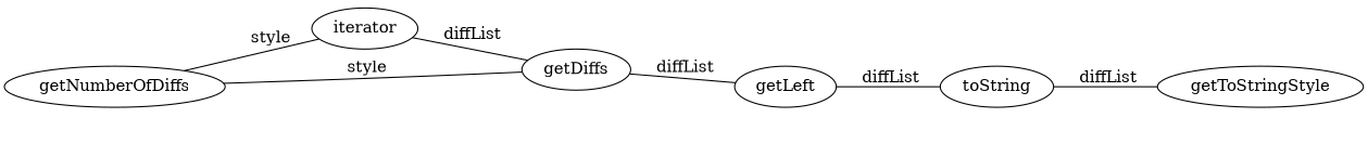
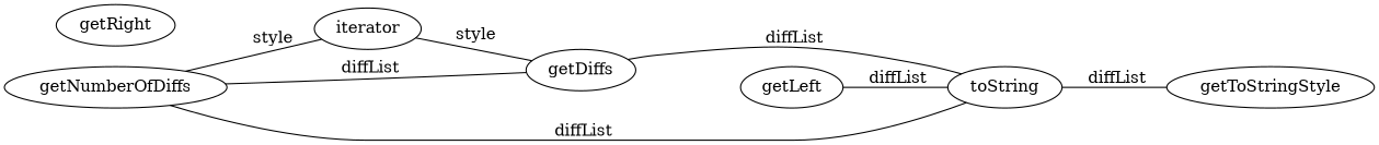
  digraph {
    rankdir=LR
    edge [dir=none]
    getNumberOfDiffs
    iterator
    getDiffs
    toString
    getToStringStyle
+   getRight
    getLeft
    getNumberOfDiffs -> iterator [label=" style"]
-   getNumberOfDiffs -> getDiffs [label=" style"]
-   iterator -> getDiffs [label=" diffList"]
-   getDiffs -> getLeft [label=" diffList"]
+   getNumberOfDiffs -> getDiffs [label=" diffList"]
+   getNumberOfDiffs -> toString [label=" diffList"]
+   iterator -> getDiffs [label=" style"]
+   getDiffs -> toString [label=" diffList"]
    toString -> getToStringStyle [label=" diffList"]
    getLeft -> toString [label=" diffList"]
  }
